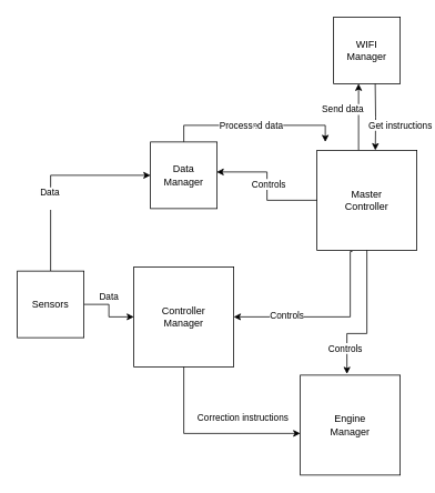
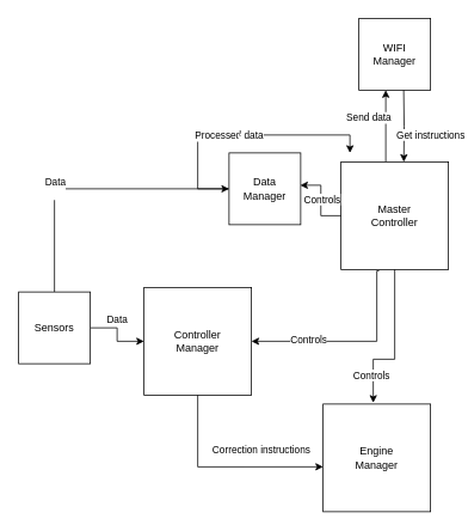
  <mxCell id="0" />
  <mxCell id="1" parent="0" />
  <mxCell id="2" style="edgeStyle=orthogonalEdgeStyle;rounded=0;orthogonalLoop=1;jettySize=auto;html=1;exitX=0.354;exitY=1.013;exitDx=0;exitDy=0;entryX=1;entryY=0.5;entryDx=0;entryDy=0;exitPerimeter=0;" edge="1" parent="1" source="5" target="17"><mxGeometry relative="1" as="geometry"><Array as="points"><mxPoint x="420" y="302" /><mxPoint x="420" y="380" /></Array></mxGeometry></mxCell>
  <mxCell id="3" style="edgeStyle=orthogonalEdgeStyle;rounded=0;orthogonalLoop=1;jettySize=auto;html=1;entryX=0.5;entryY=1;entryDx=0;entryDy=0;" edge="1" parent="1"><mxGeometry relative="1" as="geometry"><mxPoint x="430" y="180" as="sourcePoint" /><mxPoint x="430" y="100" as="targetPoint" /></mxGeometry></mxCell>
  <mxCell id="4" value="Send data" style="edgeLabel;html=1;align=center;verticalAlign=middle;resizable=0;points=[];" vertex="1" connectable="0" parent="3"><mxGeometry x="0.041" relative="1" as="geometry"><mxPoint x="-20" y="-8" as="offset" /></mxGeometry></mxCell>
  <mxCell id="5" value="Master&lt;div&gt;Controller&lt;/div&gt;" style="rounded=0;whiteSpace=wrap;html=1;" vertex="1" parent="1"><mxGeometry x="380" y="180" width="120" height="120" as="geometry" /></mxCell>
  <mxCell id="6" value="Engine&lt;div&gt;Manager&lt;/div&gt;" style="whiteSpace=wrap;html=1;aspect=fixed;" vertex="1" parent="1"><mxGeometry x="360" y="450" width="120" height="120" as="geometry" /></mxCell>
  <mxCell id="7" style="edgeStyle=orthogonalEdgeStyle;rounded=0;orthogonalLoop=1;jettySize=auto;html=1;entryX=0;entryY=0.5;entryDx=0;entryDy=0;exitX=0.5;exitY=0;exitDx=0;exitDy=0;" edge="1" parent="1" source="11" target="15"><mxGeometry relative="1" as="geometry" /></mxCell>
  <mxCell id="8" value="Data&lt;div&gt;&lt;br&gt;&lt;/div&gt;" style="edgeLabel;html=1;align=center;verticalAlign=middle;resizable=0;points=[];" vertex="1" connectable="0" parent="7"><mxGeometry x="-0.255" y="2" relative="1" as="geometry"><mxPoint as="offset" /></mxGeometry></mxCell>
  <mxCell id="9" style="edgeStyle=orthogonalEdgeStyle;rounded=0;orthogonalLoop=1;jettySize=auto;html=1;entryX=0;entryY=0.5;entryDx=0;entryDy=0;" edge="1" parent="1" source="11" target="17"><mxGeometry relative="1" as="geometry" /></mxCell>
  <mxCell id="10" value="Data" style="edgeLabel;html=1;align=center;verticalAlign=middle;resizable=0;points=[];" vertex="1" connectable="0" parent="9"><mxGeometry x="-0.234" relative="1" as="geometry"><mxPoint y="-10" as="offset" /></mxGeometry></mxCell>
  <mxCell id="11" value="Sensors" style="rounded=0;whiteSpace=wrap;html=1;" vertex="1" parent="1"><mxGeometry x="20" y="325" width="80" height="80" as="geometry" /></mxCell>
  <mxCell id="12" style="edgeStyle=orthogonalEdgeStyle;rounded=0;orthogonalLoop=1;jettySize=auto;html=1;" edge="1" parent="1" source="15"><mxGeometry relative="1" as="geometry"><mxPoint x="390" y="170" as="targetPoint" /><Array as="points"><mxPoint x="220" y="150" /><mxPoint x="390" y="150" /></Array></mxGeometry></mxCell>
  <mxCell id="13" value="Processed data" style="edgeLabel;html=1;align=center;verticalAlign=middle;resizable=0;points=[];" vertex="1" connectable="0" parent="12"><mxGeometry x="-0.229" y="2" relative="1" as="geometry"><mxPoint x="19" y="2" as="offset" /></mxGeometry></mxCell>
  <mxCell id="14" value="`" style="edgeLabel;html=1;align=center;verticalAlign=middle;resizable=0;points=[];" vertex="1" connectable="0" parent="12"><mxGeometry x="-0.014" y="-3" relative="1" as="geometry"><mxPoint y="1" as="offset" /></mxGeometry></mxCell>
- <mxCell id="15" value="Data&lt;div&gt;Manager&lt;/div&gt;" style="whiteSpace=wrap;html=1;aspect=fixed;" vertex="1" parent="1"><mxGeometry x="180" y="170" width="80" height="80" as="geometry" /></mxCell>
+ <mxCell id="15" value="Data&lt;div&gt;Manager&lt;/div&gt;" style="whiteSpace=wrap;html=1;aspect=fixed;" vertex="1" parent="1"><mxGeometry x="255" y="170" width="80" height="80" as="geometry" /></mxCell>
  <mxCell id="16" value="WIFI&lt;div&gt;Manager&lt;/div&gt;" style="whiteSpace=wrap;html=1;aspect=fixed;" vertex="1" parent="1"><mxGeometry x="400" y="20" width="80" height="80" as="geometry" /></mxCell>
  <mxCell id="17" value="Controller&lt;div&gt;Manager&lt;/div&gt;" style="whiteSpace=wrap;html=1;aspect=fixed;" vertex="1" parent="1"><mxGeometry x="160" y="320" width="120" height="120" as="geometry" /></mxCell>
  <mxCell id="18" style="edgeStyle=orthogonalEdgeStyle;rounded=0;orthogonalLoop=1;jettySize=auto;html=1;exitX=0.5;exitY=1;exitDx=0;exitDy=0;entryX=0;entryY=0.583;entryDx=0;entryDy=0;entryPerimeter=0;" edge="1" parent="1" source="17" target="6"><mxGeometry relative="1" as="geometry" /></mxCell>
  <mxCell id="19" value="Correction instructions" style="edgeLabel;html=1;align=center;verticalAlign=middle;resizable=0;points=[];" vertex="1" connectable="0" parent="18"><mxGeometry x="-0.541" y="1" relative="1" as="geometry"><mxPoint x="69" y="10" as="offset" /></mxGeometry></mxCell>
  <mxCell id="20" style="edgeStyle=orthogonalEdgeStyle;rounded=0;orthogonalLoop=1;jettySize=auto;html=1;exitX=0.75;exitY=1;exitDx=0;exitDy=0;entryX=0.668;entryY=0;entryDx=0;entryDy=0;entryPerimeter=0;" edge="1" parent="1"><mxGeometry relative="1" as="geometry"><mxPoint x="450" y="100" as="sourcePoint" /><mxPoint x="450.16" y="180" as="targetPoint" /></mxGeometry></mxCell>
  <mxCell id="21" value="Get instructions" style="edgeLabel;html=1;align=center;verticalAlign=middle;resizable=0;points=[];" vertex="1" connectable="0" parent="20"><mxGeometry x="0.278" y="2" relative="1" as="geometry"><mxPoint x="27" y="-1" as="offset" /></mxGeometry></mxCell>
  <mxCell id="22" style="edgeStyle=orthogonalEdgeStyle;rounded=0;orthogonalLoop=1;jettySize=auto;html=1;entryX=0.467;entryY=-0.012;entryDx=0;entryDy=0;entryPerimeter=0;" edge="1" parent="1" source="5" target="6"><mxGeometry relative="1" as="geometry"><Array as="points"><mxPoint x="440" y="400" /><mxPoint x="416" y="400" /></Array></mxGeometry></mxCell>
  <mxCell id="23" style="edgeStyle=orthogonalEdgeStyle;rounded=0;orthogonalLoop=1;jettySize=auto;html=1;exitX=0;exitY=0.5;exitDx=0;exitDy=0;entryX=0.994;entryY=0.45;entryDx=0;entryDy=0;entryPerimeter=0;" edge="1" parent="1" source="5" target="15"><mxGeometry relative="1" as="geometry" /></mxCell>
  <mxCell id="24" value="Controls" style="edgeLabel;html=1;align=center;verticalAlign=middle;resizable=0;points=[];" vertex="1" connectable="0" parent="23"><mxGeometry x="0.042" y="-1" relative="1" as="geometry"><mxPoint as="offset" /></mxGeometry></mxCell>
  <mxCell id="25" value="Controls" style="edgeLabel;html=1;align=center;verticalAlign=middle;resizable=0;points=[];" vertex="1" connectable="0" parent="1"><mxGeometry x="260" y="270" as="geometry"><mxPoint x="83" y="107" as="offset" /></mxGeometry></mxCell>
  <mxCell id="26" value="Controls" style="edgeLabel;html=1;align=center;verticalAlign=middle;resizable=0;points=[];" vertex="1" connectable="0" parent="1"><mxGeometry x="330" y="310" as="geometry"><mxPoint x="83" y="107" as="offset" /></mxGeometry></mxCell>
